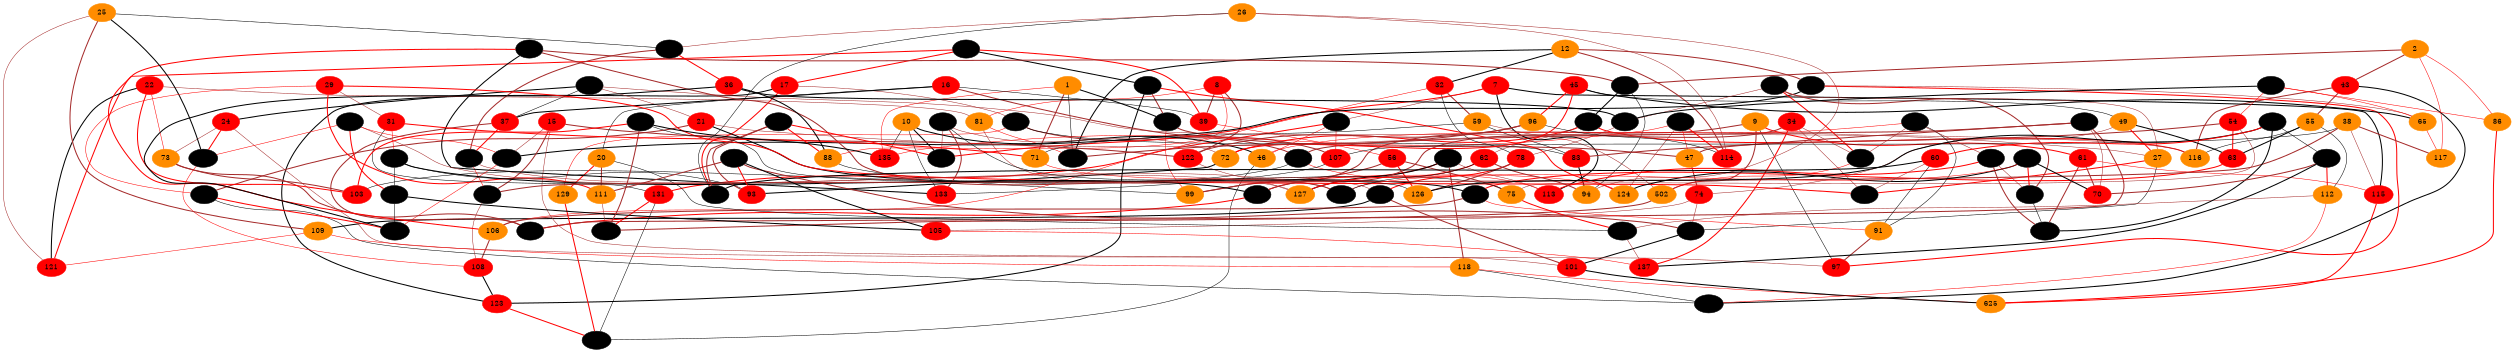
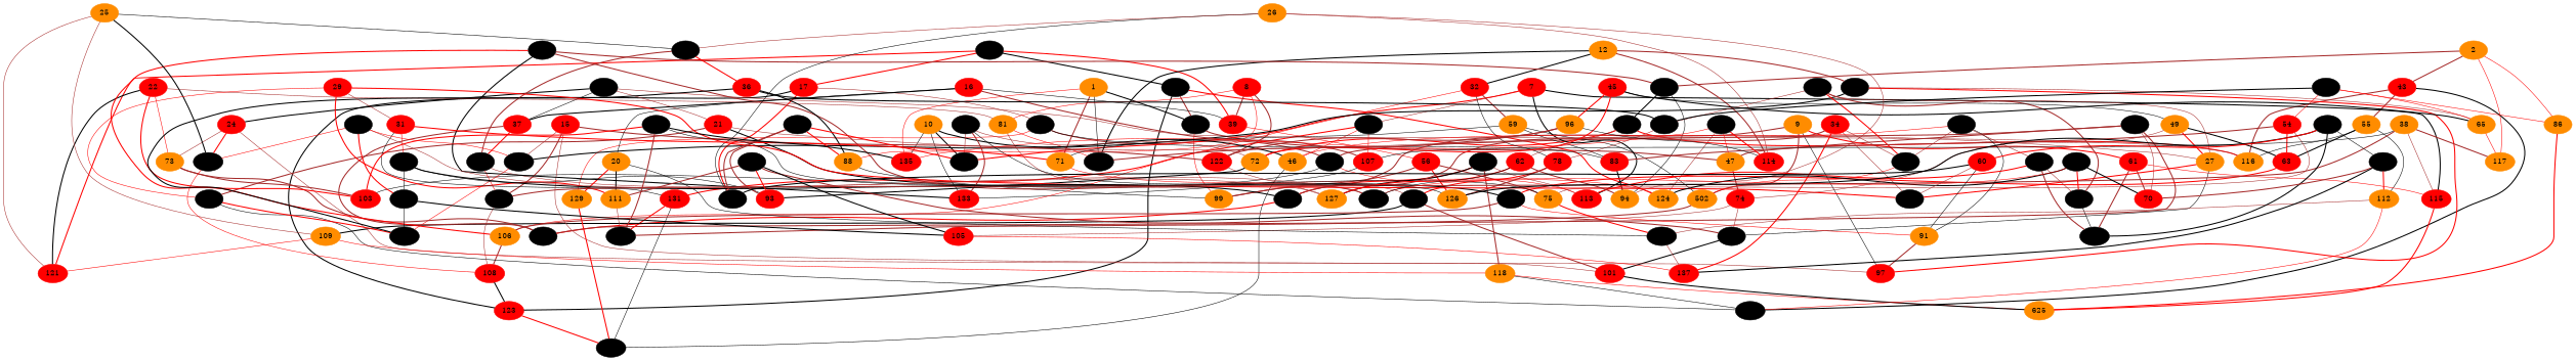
  graph {
    node [color=black style=filled]
    edge [color=brown style=bold]
    1 [color=darkorange]
    11
    71 [color=darkorange]
    120
    135 [color=red]
    47 [color=darkorange]
    99 [color=darkorange]
    124 [color=darkorange]
    2 [color=darkorange]
    43 [color=red]
    52
    86 [color=darkorange]
    117 [color=darkorange]
    116 [color=darkorange]
    55 [color=darkorange]
    128
    94 [color=darkorange]
    58
    n19 [color=darkorange label=625]
    3
    4
    17 [color=red]
    39 [color=red]
    121 [color=red]
    123 [color=red]
    18
    82
    56 [color=red]
    134
    5
    92
    113 [color=red]
    118 [color=darkorange]
    127 [color=darkorange]
    98
    6
    70 [color=red]
    77
    74 [color=red]
    103 [color=red]
    7 [color=red]
    33
    51
    115 [color=red]
    46 [color=darkorange]
    107 [color=red]
    131 [color=red]
    8 [color=red]
    81 [color=darkorange]
    88 [color=darkorange]
    122 [color=red]
    87
    9 [color=darkorange]
    61 [color=red]
    97 [color=red]
    n56 [color=darkorange label=502]
    136
    132
    10 [color=darkorange]
    133 [color=red]
    12 [color=darkorange]
    32 [color=red]
    50
    114 [color=red]
    106 [color=darkorange]
    59 [color=darkorange]
    78 [color=red]
    104
    65 [color=darkorange]
    27 [color=darkorange]
    13
    66
    79
    95
    76
    89
    21 [color=red]
    14
    24 [color=red]
    37 [color=red]
    69
    85
    73 [color=darkorange]
    100
    101 [color=red]
    44
    15 [color=red]
    64
    108 [color=red]
    130
    16 [color=red]
    20 [color=darkorange]
    129 [color=darkorange]
    111 [color=darkorange]
    119
    83 [color=red]
    19
    54 [color=red]
    75 [color=darkorange]
    63 [color=red]
    137 [color=red]
    91 [color=darkorange]
    22 [color=red]
    23
    110
    25 [color=darkorange]
    30
    109 [color=darkorange]
    36 [color=red]
    26 [color=darkorange]
    28
    72 [color=darkorange]
    93 [color=red]
    29 [color=red]
    31 [color=red]
    68
    90
    126 [color=darkorange]
    34 [color=red]
    35
    38 [color=darkorange]
    40
    53
    41
    42
    112 [color=darkorange]
    45 [color=red]
    49 [color=darkorange]
    96 [color=darkorange]
    105 [color=red]
    48
    62 [color=red]
    57
    60 [color=red]
    67
    80
    84
    1 -- 11 [color=black]
    1 -- 71
    1 -- 120 [color=black style=solid]
    1 -- 135 [color=red style=solid]
    11 -- 47
    11 -- 99 [color=red style=solid]
    71 -- 124 [color=red style=solid]
    47 -- 74
    2 -- 43
    2 -- 52
    2 -- 86 [color=red style=solid]
    2 -- 117 [color=red style=solid]
    43 -- 116
    43 -- 55
    43 -- 128 [color=black]
    52 -- 94 [color=black style=solid]
    52 -- 58 [color=black]
    86 -- n19 [color=red]
    55 -- 116 [color=black style=solid]
    55 -- 63 [color=black]
    55 -- 112 [color=black style=solid]
    58 -- 116 [color=red]
    58 -- 72 [color=red]
    58 -- 62 [style=solid]
    3 -- 4 [color=black]
    3 -- 17 [color=red]
    3 -- 39 [color=red]
    3 -- 121 [color=red]
    4 -- 11
    4 -- 124 [color=red]
    4 -- 123 [color=black]
    17 -- 123 [color=black]
    17 -- 18 [style=solid]
    17 -- 82 [color=red]
    39 -- 56 [color=red style=solid]
    123 -- 134 [color=red]
    18 -- 77
    18 -- 129 [color=red style=solid]
    18 -- 83 [color=black style=solid]
    56 -- 99
    56 -- 75
    56 -- 126 [color=red]
    5 -- 92 [color=red]
    5 -- 113 [style=solid]
    5 -- 118
    5 -- 127 [color=black]
    92 -- 98 [color=red]
    118 -- 128 [color=black style=solid]
    118 -- n19 [color=red style=solid]
    6 -- 47
    6 -- 98
    6 -- 70 [style=solid]
    6 -- 77
    77 -- 113 [color=red style=solid]
    77 -- 103 [color=black style=solid]
    74 -- 89 [style=solid]
    74 -- 105 [style=solid]
    7 -- 113 [color=black]
    7 -- 33 [style=solid]
    7 -- 51 [color=red]
    7 -- 115 [color=black]
    33 -- 46 [color=red style=solid]
    33 -- 107 [color=red style=solid]
    33 -- 131 [color=red]
    115 -- n19 [color=red]
    46 -- 134 [color=black style=solid]
    107 -- 133 [color=black style=solid]
    131 -- 134 [color=black style=solid]
    131 -- 132 [color=red]
    8 -- 39
    8 -- 81 [color=red style=solid]
    8 -- 88 [color=red style=solid]
    8 -- 122
    81 -- 120 [color=red style=solid]
    81 -- 87 [style=solid]
    88 -- 99 [color=black style=solid]
    122 -- 127 [style=solid]
    87 -- 101
    87 -- 109 [color=black]
    9 -- 99
    9 -- 61 [color=red]
    9 -- 97 [color=black style=solid]
    9 -- n56
    61 -- 70
    61 -- 115 [color=red style=solid]
    61 -- 136
    n56 -- 132
    10 -- 135 [color=black style=solid]
    10 -- 51 [color=black]
    10 -- 46 [color=black]
    10 -- 133 [color=black style=solid]
    12 -- 120 [color=black]
    12 -- 32 [color=black]
    12 -- 50
    12 -- 114
    32 -- 106 [color=red style=solid]
    32 -- 59
    32 -- 78 [color=black style=solid]
    50 -- 97 [color=red]
    50 -- 104 [color=black]
    50 -- 65 [style=solid]
    106 -- 108
    59 -- 71 [color=black style=solid]
-   59 -- n56 [style=solid]
+   59 -- n56 [color=black style=solid]
    59 -- 83 [color=black style=solid]
    78 -- 87 [color=red]
    78 -- 126
    104 -- 130 [color=red style=solid]
    65 -- 117 [color=red style=solid]
    27 -- 76 [color=red]
    27 -- 89 [color=black style=solid]
    13 -- 27 [style=solid]
    13 -- 66 [style=solid]
    13 -- 79
    13 -- 95 [color=red]
    66 -- 78 [style=solid]
    79 -- 136 [color=black style=solid]
    95 -- n56 [color=red style=solid]
    89 -- 101 [color=black]
    21 -- 27 [style=solid]
    21 -- 69 [color=black]
    21 -- 85
    14 -- 116 [style=solid]
    14 -- 21 [style=solid]
    14 -- 24 [color=black]
    14 -- 37 [color=black style=solid]
    24 -- 73 [style=solid]
    24 -- 100 [color=red]
    24 -- 101 [style=solid]
    37 -- 98
    37 -- 44 [color=red]
    69 -- 106
    69 -- 91 [color=red style=solid]
    85 -- 128 [color=black style=solid]
    85 -- 130 [color=red]
    73 -- 98
    73 -- 103
    100 -- 108 [color=red style=solid]
    101 -- n19 [color=black]
    44 -- 64 [color=red style=solid]
    44 -- 110 [style=solid]
    15 -- 122
    15 -- 97 [style=solid]
    15 -- 104 [style=solid]
    15 -- 64
    64 -- 108 [style=solid]
    108 -- 123 [color=black]
    16 -- 39 [color=black style=solid]
    16 -- 107
    16 -- 37 [color=black]
    16 -- 20 [color=black style=solid]
    20 -- 129 [color=red]
-   20 -- 111
+   20 -- 111 [color=black]
    20 -- 119 [color=black style=solid]
    129 -- 134 [color=red]
    111 -- 132 [style=solid]
    119 -- 137 [style=solid]
    83 -- 94 [color=black]
    19 -- 86 [color=red style=solid]
    19 -- 65 [color=red style=solid]
    19 -- 66 [color=black]
    19 -- 54 [color=red style=solid]
    54 -- 83
    54 -- 75 [style=solid]
    54 -- 63 [color=red]
    75 -- 119 [color=red]
    63 -- 69 [color=red]
    91 -- 97
    22 -- 121 [color=black]
    22 -- 103 [color=red]
    22 -- 81 [style=solid]
    22 -- 73 [color=red style=solid]
    23 -- 52
    23 -- 133 [color=black]
    23 -- 106 [color=red]
    23 -- 110
    25 -- 121 [style=solid]
    25 -- 100 [color=black]
    25 -- 30 [color=black style=solid]
-   25 -- 109
+   25 -- 109 [style=solid]
    30 -- 44
    30 -- 36 [color=red]
    109 -- 121 [color=red style=solid]
    109 -- 118 [color=red style=solid]
    36 -- 88 [color=black]
    36 -- 66 [color=black]
    36 -- 130 [color=black]
    26 -- 94 [style=solid]
    26 -- 82 [color=black style=solid]
    26 -- 114 [style=solid]
    26 -- 30 [style=solid]
    28 -- 51 [style=solid]
    28 -- 133
    28 -- 75 [color=black style=solid]
    28 -- 72 [style=solid]
    72 -- 93 [color=black]
    29 -- 76 [color=red]
    29 -- 85 [color=red style=solid]
    29 -- 111 [color=red]
    29 -- 31 [style=solid]
    31 -- 71 [color=red]
    31 -- 131 [color=black style=solid]
    31 -- 68 [color=red style=solid]
    68 -- 92 [color=black]
    68 -- 93 [color=black style=solid]
    68 -- 90 [color=black style=solid]
    90 -- 130 [color=black style=solid]
    90 -- 105 [color=black]
    34 -- 92
    34 -- 95 [style=solid]
    34 -- 76 [style=solid]
    34 -- 137 [color=red]
    35 -- 135 [color=red style=solid]
    35 -- 47 [color=red style=solid]
    35 -- 124 [style=solid]
    35 -- 114 [color=red]
    38 -- 117
    38 -- 115 [style=solid]
    38 -- 107 [color=black style=solid]
    38 -- 64
    40 -- 46 [color=red style=solid]
    40 -- 95 [style=solid]
    40 -- 91 [color=black style=solid]
    40 -- 53 [style=solid]
    53 -- 113 [color=red]
    53 -- 136
    53 -- 79 [style=solid]
    41 -- 82
    41 -- 51 [color=red]
    41 -- 88 [color=red]
    41 -- 93
    42 -- 124 [color=black]
    42 -- 70 [color=black]
    42 -- 79 [color=red]
    42 -- 110 [color=red style=solid]
    112 -- 128 [color=red style=solid]
    112 -- 119 [style=solid]
    45 -- 65 [color=black]
    45 -- 72 [color=red]
    45 -- 49 [color=black style=solid]
    45 -- 96 [color=red]
    49 -- 74 [style=solid]
    49 -- 27 [color=red]
    49 -- 63 [color=black]
    96 -- 120
    96 -- 122
    96 -- 114 [color=black style=solid]
    105 -- 137 [color=red style=solid]
    48 -- 127 [style=solid]
    48 -- 104 [color=red style=solid]
    48 -- 100 [color=red style=solid]
    48 -- 90 [color=red]
    62 -- 94
    62 -- 127 [color=red]
    62 -- 110 [color=black style=solid]
    57 -- 136 [color=black]
    57 -- 126 [color=black]
    57 -- 60 [color=red]
    57 -- 67 [color=black style=solid]
    60 -- 82 [color=black]
    60 -- 76 [style=solid]
    60 -- 91 [color=black style=solid]
    67 -- 70
    67 -- 137 [color=black]
    67 -- 112 [color=red]
    80 -- 89
    80 -- 111
    80 -- 93 [color=red]
    80 -- 105 [color=black]
    84 -- 135 [color=black]
    84 -- 103 [color=red]
    84 -- 132
    84 -- 126 [color=black style=solid]
  }
